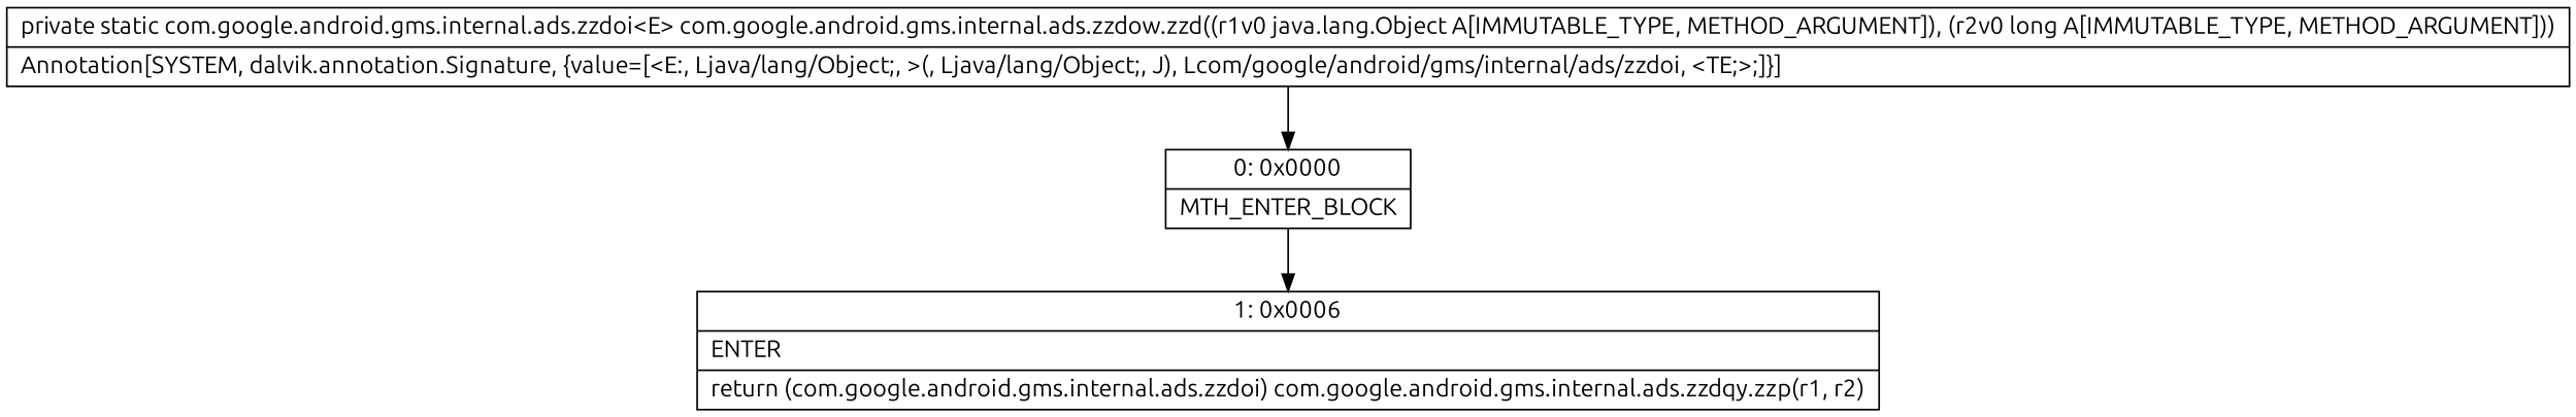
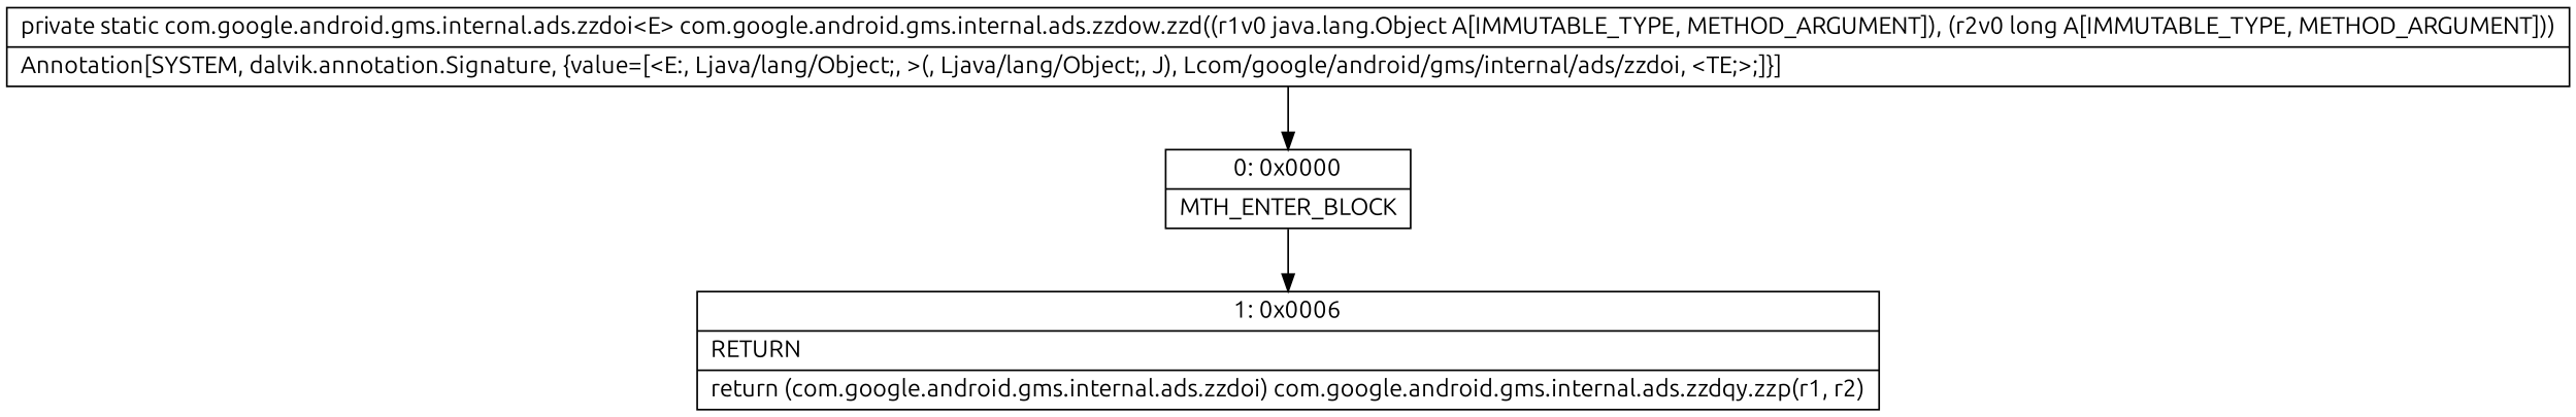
  digraph {
    fontname=Ubuntu
    node [shape=record fontname=Ubuntu]
    edge [fontname=Ubuntu]
    n1 [label="{0\:\ 0x0000|MTH_ENTER_BLOCK\l}"]
-   n2 [label="{1\:\ 0x0006|ENTER\l|return (com.google.android.gms.internal.ads.zzdoi) com.google.android.gms.internal.ads.zzdqy.zzp(r1, r2)\l}"]
+   n2 [label="{1\:\ 0x0006|RETURN\l|return (com.google.android.gms.internal.ads.zzdoi) com.google.android.gms.internal.ads.zzdqy.zzp(r1, r2)\l}"]
    n3 [label="{private static com.google.android.gms.internal.ads.zzdoi\<E\> com.google.android.gms.internal.ads.zzdow.zzd((r1v0 java.lang.Object A[IMMUTABLE_TYPE, METHOD_ARGUMENT]), (r2v0 long A[IMMUTABLE_TYPE, METHOD_ARGUMENT]))  | Annotation[SYSTEM, dalvik.annotation.Signature, \{value=[\<E:, Ljava\/lang\/Object;, \>(, Ljava\/lang\/Object;, J), Lcom\/google\/android\/gms\/internal\/ads\/zzdoi, \<TE;\>;]\}]\l}"]
    n1 -> n2
    n3 -> n1
  }
